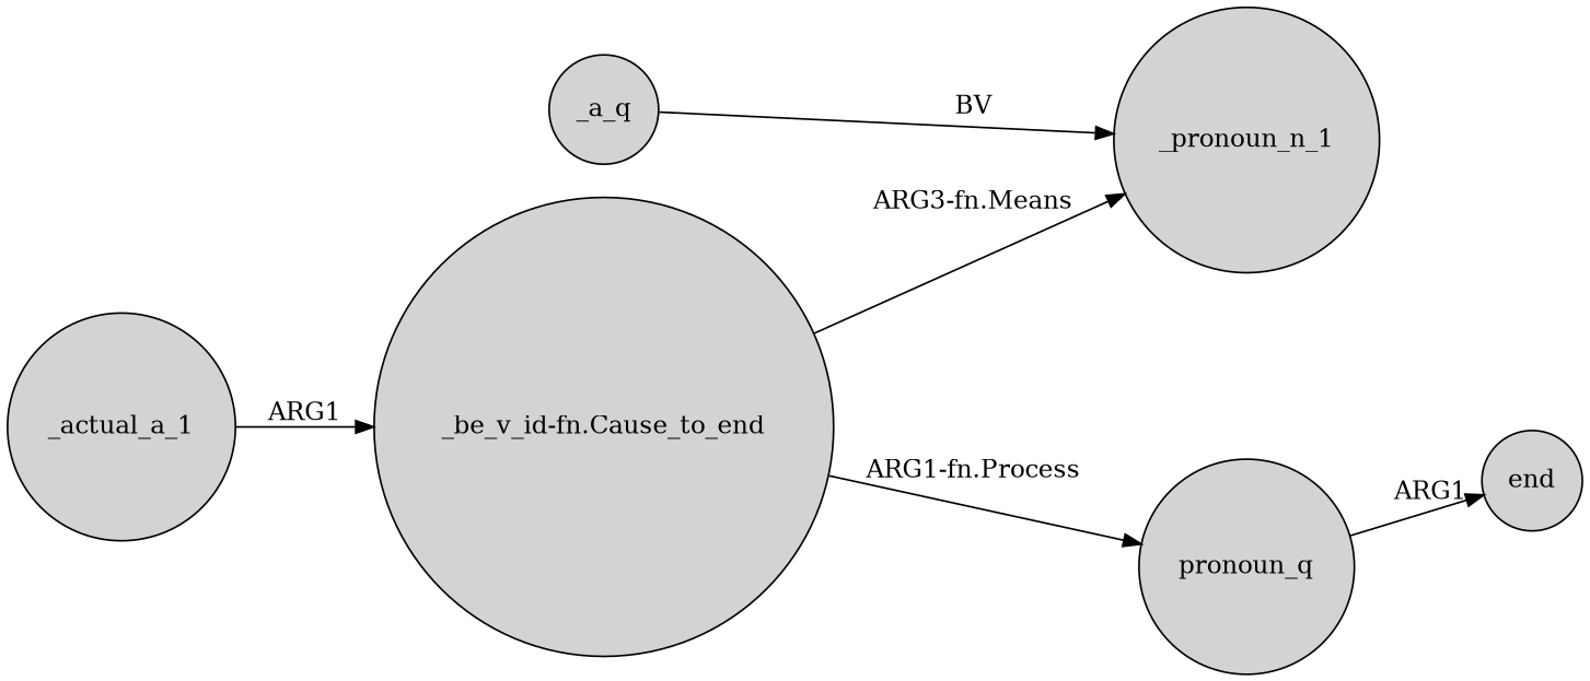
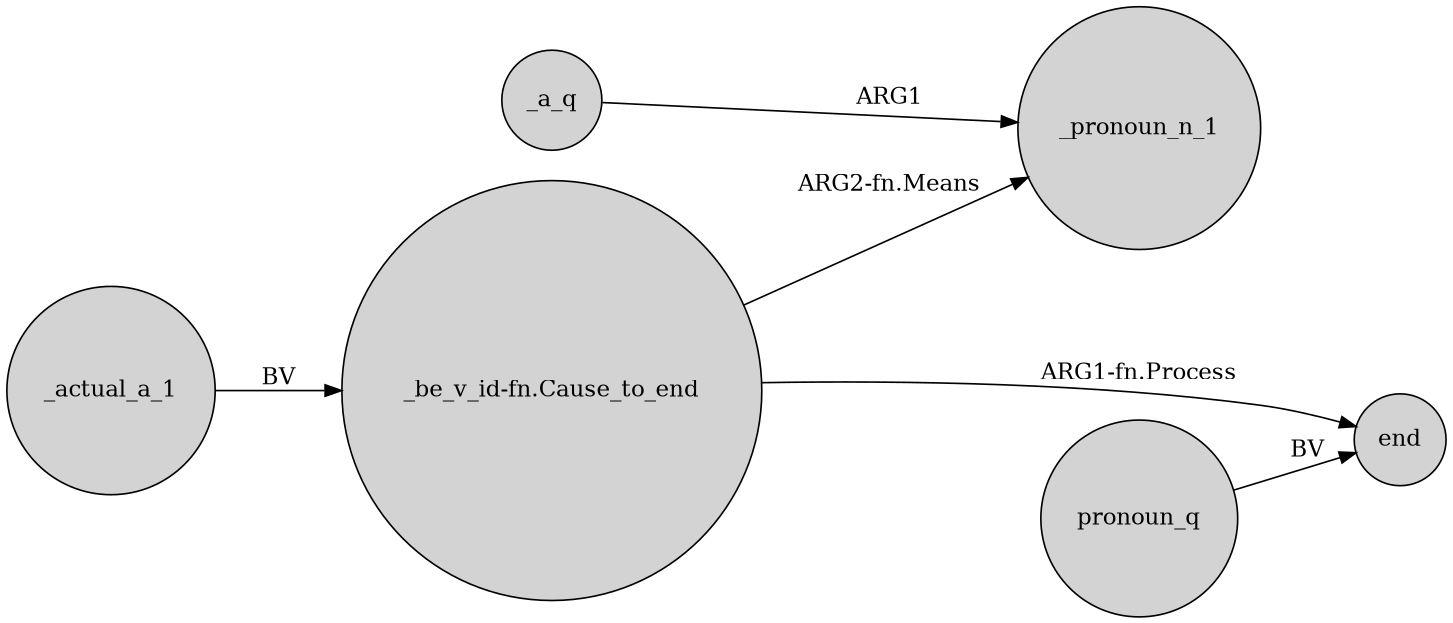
  digraph {
    rankdir=LR
    node [shape=circle style=filled]
    n1 [label=_pronoun_n_1]
    _actual_a_1
    "_be_v_id-fn.Cause_to_end"
    n4 [label=end]
    pronoun_q
    _a_q
-   _actual_a_1 -> "_be_v_id-fn.Cause_to_end" [label=ARG1]
-   "_be_v_id-fn.Cause_to_end" -> n1 [label="ARG3-fn.Means"]
-   "_be_v_id-fn.Cause_to_end" -> pronoun_q [label="ARG1-fn.Process"]
-   pronoun_q -> n4 [label=ARG1]
-   _a_q -> n1 [label=BV]
+   _actual_a_1 -> "_be_v_id-fn.Cause_to_end" [label=BV]
+   "_be_v_id-fn.Cause_to_end" -> n1 [label="ARG2-fn.Means"]
+   "_be_v_id-fn.Cause_to_end" -> n4 [label="ARG1-fn.Process"]
+   pronoun_q -> n4 [label=BV]
+   _a_q -> n1 [label=ARG1]
  }
